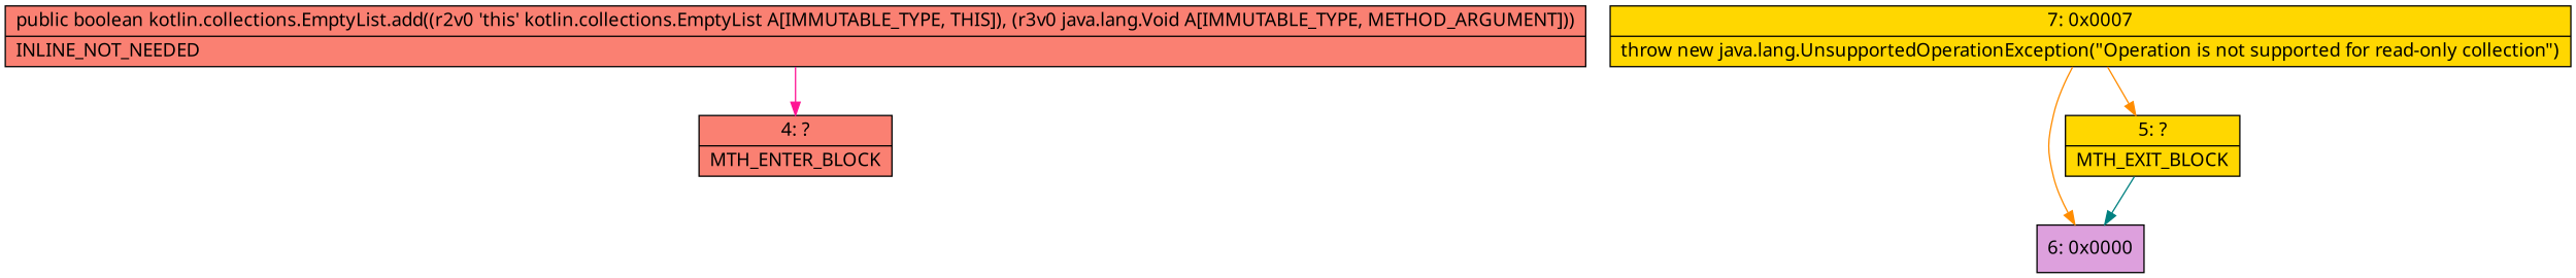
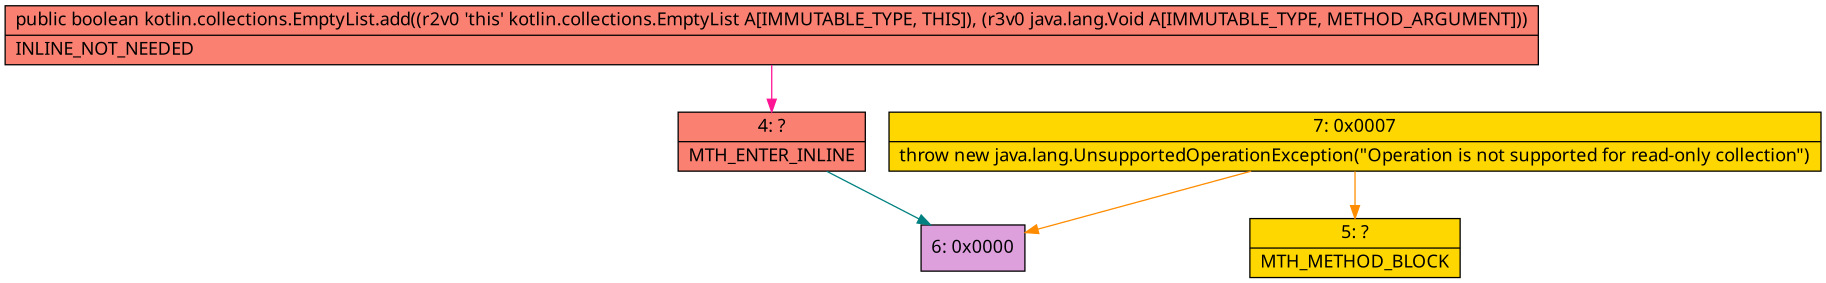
  digraph {
    fontname="Noto Sans"
    node [fillcolor=salmon fontname="Noto Sans" shape=record style=filled]
    edge [arrowhead=normal color=darkorange fontname="Noto Sans"]
-   n1 [label="{4\:\ ?|MTH_ENTER_BLOCK\l}"]
+   n1 [label="{4\:\ ?|MTH_ENTER_INLINE\l}"]
    n2 [fillcolor=plum label="{6\:\ 0x0000}"]
    n3 [fillcolor=gold label="{7\:\ 0x0007|throw new java.lang.UnsupportedOperationException(\"Operation is not supported for read\-only collection\")\l}"]
-   n4 [fillcolor=gold label="{5\:\ ?|MTH_EXIT_BLOCK\l}"]
+   n4 [fillcolor=gold label="{5\:\ ?|MTH_METHOD_BLOCK\l}"]
    n5 [label="{public boolean kotlin.collections.EmptyList.add((r2v0 'this' kotlin.collections.EmptyList A[IMMUTABLE_TYPE, THIS]), (r3v0 java.lang.Void A[IMMUTABLE_TYPE, METHOD_ARGUMENT]))  | INLINE_NOT_NEEDED\l}"]
-   n4 -> n2 [color=teal]
+   n1 -> n2 [color=teal]
    n3 -> n2
    n3 -> n4
    n5 -> n1 [color=deeppink]
  }
